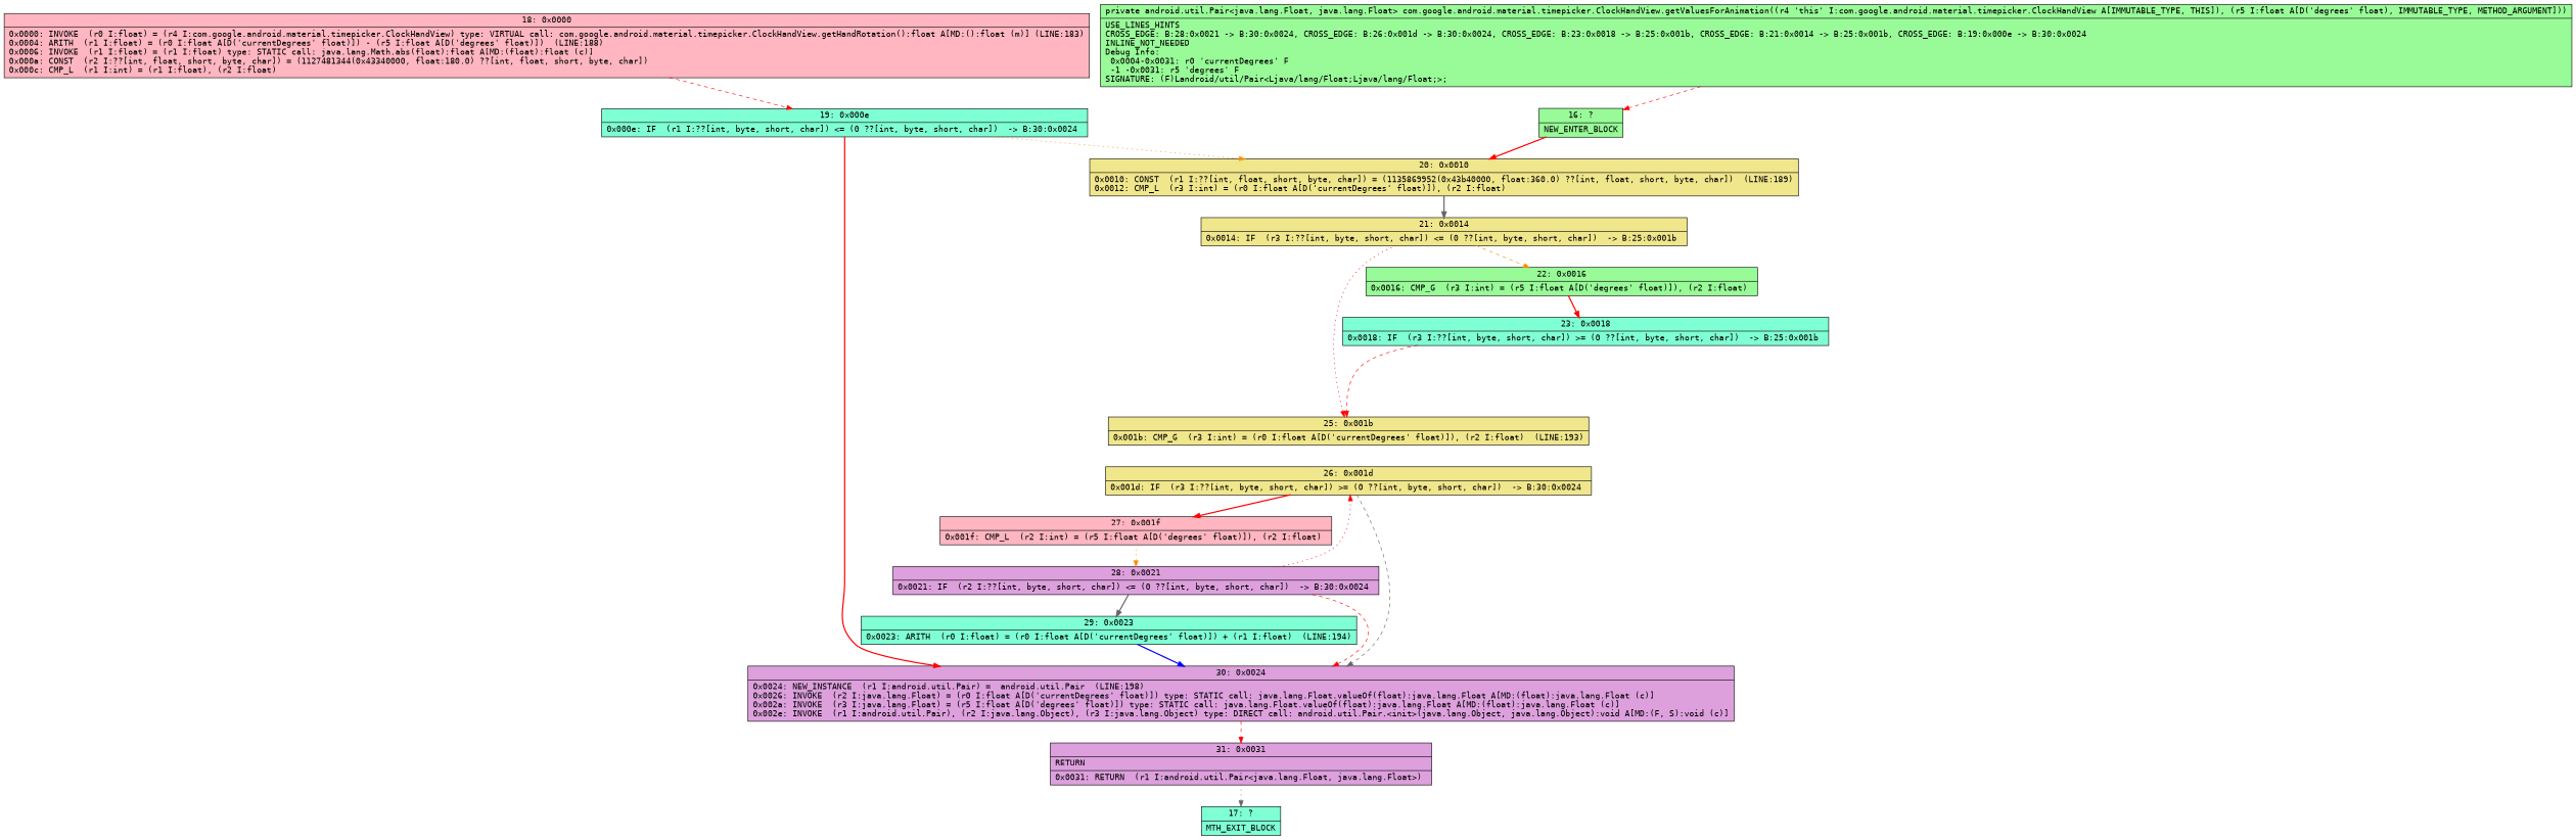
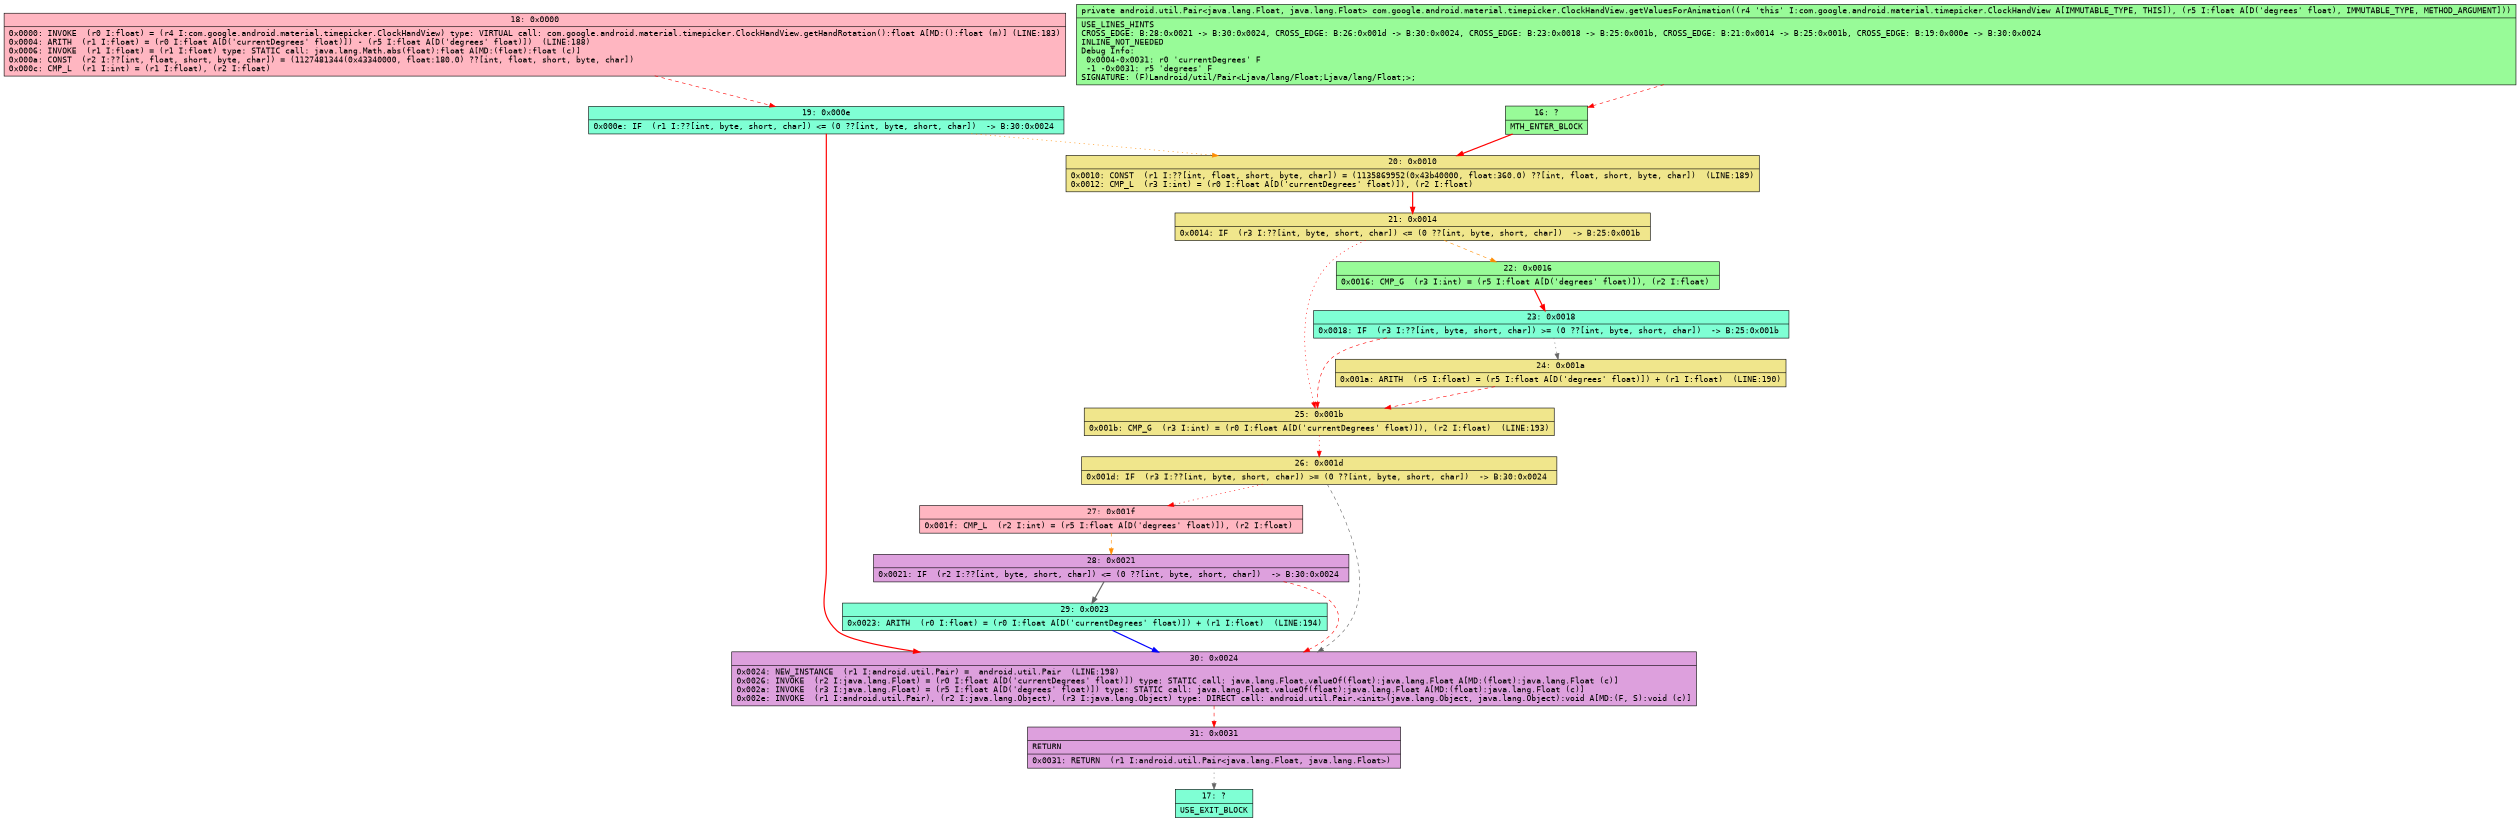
  digraph {
    fontname="DejaVu Sans Mono"
    node [fillcolor=khaki fontname="DejaVu Sans Mono" shape=record style=filled]
    edge [color=red fontname="DejaVu Sans Mono" style=dashed]
-   n1 [fillcolor=palegreen label="{16\:\ ?|NEW_ENTER_BLOCK\l}"]
+   n1 [fillcolor=palegreen label="{16\:\ ?|MTH_ENTER_BLOCK\l}"]
    n2 [label="{20\:\ 0x0010|0x0010: CONST  (r1 I:??[int, float, short, byte, char]) = (1135869952(0x43b40000, float:360.0) ??[int, float, short, byte, char])  (LINE:189)\l0x0012: CMP_L  (r3 I:int) = (r0 I:float A[D('currentDegrees' float)]), (r2 I:float) \l}"]
    n3 [fillcolor=lightpink label="{18\:\ 0x0000|0x0000: INVOKE  (r0 I:float) = (r4 I:com.google.android.material.timepicker.ClockHandView) type: VIRTUAL call: com.google.android.material.timepicker.ClockHandView.getHandRotation():float A[MD:():float (m)] (LINE:183)\l0x0004: ARITH  (r1 I:float) = (r0 I:float A[D('currentDegrees' float)]) \- (r5 I:float A[D('degrees' float)])  (LINE:188)\l0x0006: INVOKE  (r1 I:float) = (r1 I:float) type: STATIC call: java.lang.Math.abs(float):float A[MD:(float):float (c)]\l0x000a: CONST  (r2 I:??[int, float, short, byte, char]) = (1127481344(0x43340000, float:180.0) ??[int, float, short, byte, char]) \l0x000c: CMP_L  (r1 I:int) = (r1 I:float), (r2 I:float) \l}"]
    n4 [fillcolor=aquamarine label="{19\:\ 0x000e|0x000e: IF  (r1 I:??[int, byte, short, char]) \<= (0 ??[int, byte, short, char])  \-\> B:30:0x0024 \l}"]
    n5 [fillcolor=plum label="{30\:\ 0x0024|0x0024: NEW_INSTANCE  (r1 I:android.util.Pair) =  android.util.Pair  (LINE:198)\l0x0026: INVOKE  (r2 I:java.lang.Float) = (r0 I:float A[D('currentDegrees' float)]) type: STATIC call: java.lang.Float.valueOf(float):java.lang.Float A[MD:(float):java.lang.Float (c)]\l0x002a: INVOKE  (r3 I:java.lang.Float) = (r5 I:float A[D('degrees' float)]) type: STATIC call: java.lang.Float.valueOf(float):java.lang.Float A[MD:(float):java.lang.Float (c)]\l0x002e: INVOKE  (r1 I:android.util.Pair), (r2 I:java.lang.Object), (r3 I:java.lang.Object) type: DIRECT call: android.util.Pair.\<init\>(java.lang.Object, java.lang.Object):void A[MD:(F, S):void (c)]\l}"]
    n6 [label="{21\:\ 0x0014|0x0014: IF  (r3 I:??[int, byte, short, char]) \<= (0 ??[int, byte, short, char])  \-\> B:25:0x001b \l}"]
    n7 [fillcolor=plum label="{31\:\ 0x0031|RETURN\l|0x0031: RETURN  (r1 I:android.util.Pair\<java.lang.Float, java.lang.Float\>) \l}"]
    n8 [fillcolor=palegreen label="{22\:\ 0x0016|0x0016: CMP_G  (r3 I:int) = (r5 I:float A[D('degrees' float)]), (r2 I:float) \l}"]
    n9 [label="{25\:\ 0x001b|0x001b: CMP_G  (r3 I:int) = (r0 I:float A[D('currentDegrees' float)]), (r2 I:float)  (LINE:193)\l}"]
    n10 [fillcolor=aquamarine label="{23\:\ 0x0018|0x0018: IF  (r3 I:??[int, byte, short, char]) \>= (0 ??[int, byte, short, char])  \-\> B:25:0x001b \l}"]
    n11 [label="{26\:\ 0x001d|0x001d: IF  (r3 I:??[int, byte, short, char]) \>= (0 ??[int, byte, short, char])  \-\> B:30:0x0024 \l}"]
+   n12 [label="{24\:\ 0x001a|0x001a: ARITH  (r5 I:float) = (r5 I:float A[D('degrees' float)]) + (r1 I:float)  (LINE:190)\l}"]
    n13 [fillcolor=lightpink label="{27\:\ 0x001f|0x001f: CMP_L  (r2 I:int) = (r5 I:float A[D('degrees' float)]), (r2 I:float) \l}"]
    n14 [fillcolor=plum label="{28\:\ 0x0021|0x0021: IF  (r2 I:??[int, byte, short, char]) \<= (0 ??[int, byte, short, char])  \-\> B:30:0x0024 \l}"]
    n15 [fillcolor=aquamarine label="{29\:\ 0x0023|0x0023: ARITH  (r0 I:float) = (r0 I:float A[D('currentDegrees' float)]) + (r1 I:float)  (LINE:194)\l}"]
-   n16 [fillcolor=aquamarine label="{17\:\ ?|MTH_EXIT_BLOCK\l}"]
+   n16 [fillcolor=aquamarine label="{17\:\ ?|USE_EXIT_BLOCK\l}"]
    n17 [fillcolor=palegreen label="{private android.util.Pair\<java.lang.Float, java.lang.Float\> com.google.android.material.timepicker.ClockHandView.getValuesForAnimation((r4 'this' I:com.google.android.material.timepicker.ClockHandView A[IMMUTABLE_TYPE, THIS]), (r5 I:float A[D('degrees' float), IMMUTABLE_TYPE, METHOD_ARGUMENT]))  | USE_LINES_HINTS\lCROSS_EDGE: B:28:0x0021 \-\> B:30:0x0024, CROSS_EDGE: B:26:0x001d \-\> B:30:0x0024, CROSS_EDGE: B:23:0x0018 \-\> B:25:0x001b, CROSS_EDGE: B:21:0x0014 \-\> B:25:0x001b, CROSS_EDGE: B:19:0x000e \-\> B:30:0x0024\lINLINE_NOT_NEEDED\lDebug Info:\l  0x0004\-0x0031: r0 'currentDegrees' F\l  \-1 \-0x0031: r5 'degrees' F\lSIGNATURE: (F)Landroid\/util\/Pair\<Ljava\/lang\/Float;Ljava\/lang\/Float;\>;\l}"]
    n1 -> n2 [style=bold]
-   n2 -> n6 [color=gray40 style=bold]
+   n2 -> n6 [style=bold]
    n3 -> n4
    n4 -> n2 [color=darkorange style=dotted]
    n4 -> n5 [style=bold]
    n5 -> n7
    n6 -> n8 [color=darkorange]
    n6 -> n9 [style=dotted]
    n7 -> n16 [color=gray40 style=dotted]
    n8 -> n10 [style=bold]
-   n14 -> n11 [style=dotted]
+   n9 -> n11 [style=dotted]
    n10 -> n9
+   n10 -> n12 [color=gray40 style=dotted]
    n11 -> n5 [color=gray40]
-   n11 -> n13 [style=bold]
-   n13 -> n14 [color=darkorange style=dotted]
+   n11 -> n13 [style=dotted]
+   n12 -> n9
+   n13 -> n14 [color=darkorange]
    n14 -> n5
    n14 -> n15 [color=gray40 style=bold]
    n15 -> n5 [color=blue style=bold]
    n17 -> n1
  }
